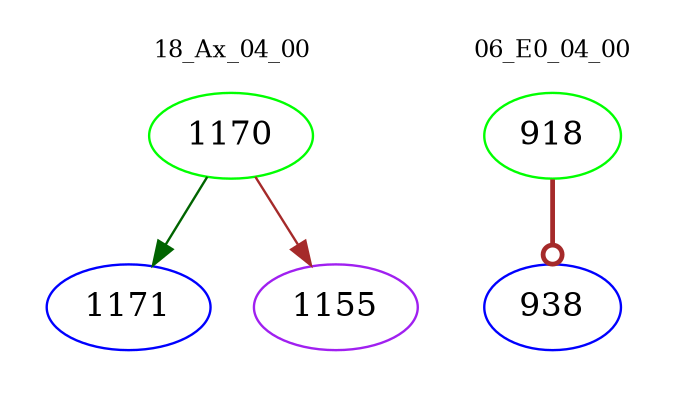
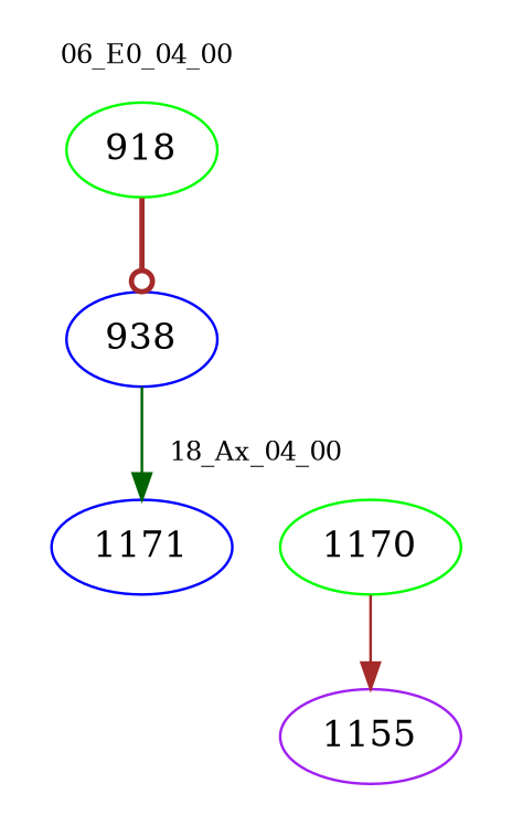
  digraph {
    node [color=green]
    edge [arrowhead=normal color=brown style=solid]
    n1 [label=1170]
    n2 [color=blue label=1171]
    n3 [color=purple label=1155]
    n4 [label=918]
    n5 [color=blue label=938]
    subgraph cluster_1 {
      color=white
      fontsize=10
      label="18_Ax_04_00"
      n1
      n2
      n3
    }
    subgraph cluster_2 {
      color=white
      fontsize=10
      label="06_E0_04_00"
      n4
      n5
    }
-   n1 -> n2 [color=darkgreen]
+   n5 -> n2 [color=darkgreen]
    n1 -> n3
    n4 -> n5 [arrowhead=odot style=bold]
  }
